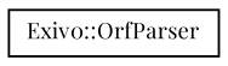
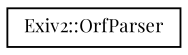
  digraph {
    rankdir=LR
    fontname="Playfair Display"
-   n1 [color=black fillcolor=white fontname="Playfair Display" fontsize=10 height=0.2 label="Exiv0::OrfParser" shape=record style=filled width=0.4]
+   n1 [color=black fillcolor=white fontname="Playfair Display" fontsize=10 height=0.2 label="Exiv2::OrfParser" shape=record style=filled width=0.4]
  }
